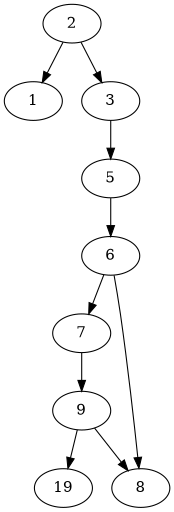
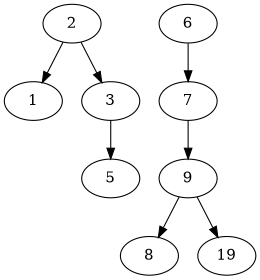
  digraph {
    node [alpha=0.16]
    1 [alpha=0.01 expect_size=36912128]
    2 [alpha=0.05 expect_size=6366208]
    3 [alpha=0.11 expect_size=29240320]
    5 [alpha=0.02 expect_size=11749376]
    6 [alpha=0.06 expect_size=29919232]
    7 [alpha=0.10 expect_size=18039808]
    8 [expect_size=30607360]
    9 [alpha=0.07 expect_size=46991360]
    n9 [expect_size=6231040 label=19]
    2 -> 1
    2 -> 3
    3 -> 5
-   5 -> 6
    6 -> 7
-   6 -> 8
    7 -> 9
    9 -> 8
    9 -> n9
  }
